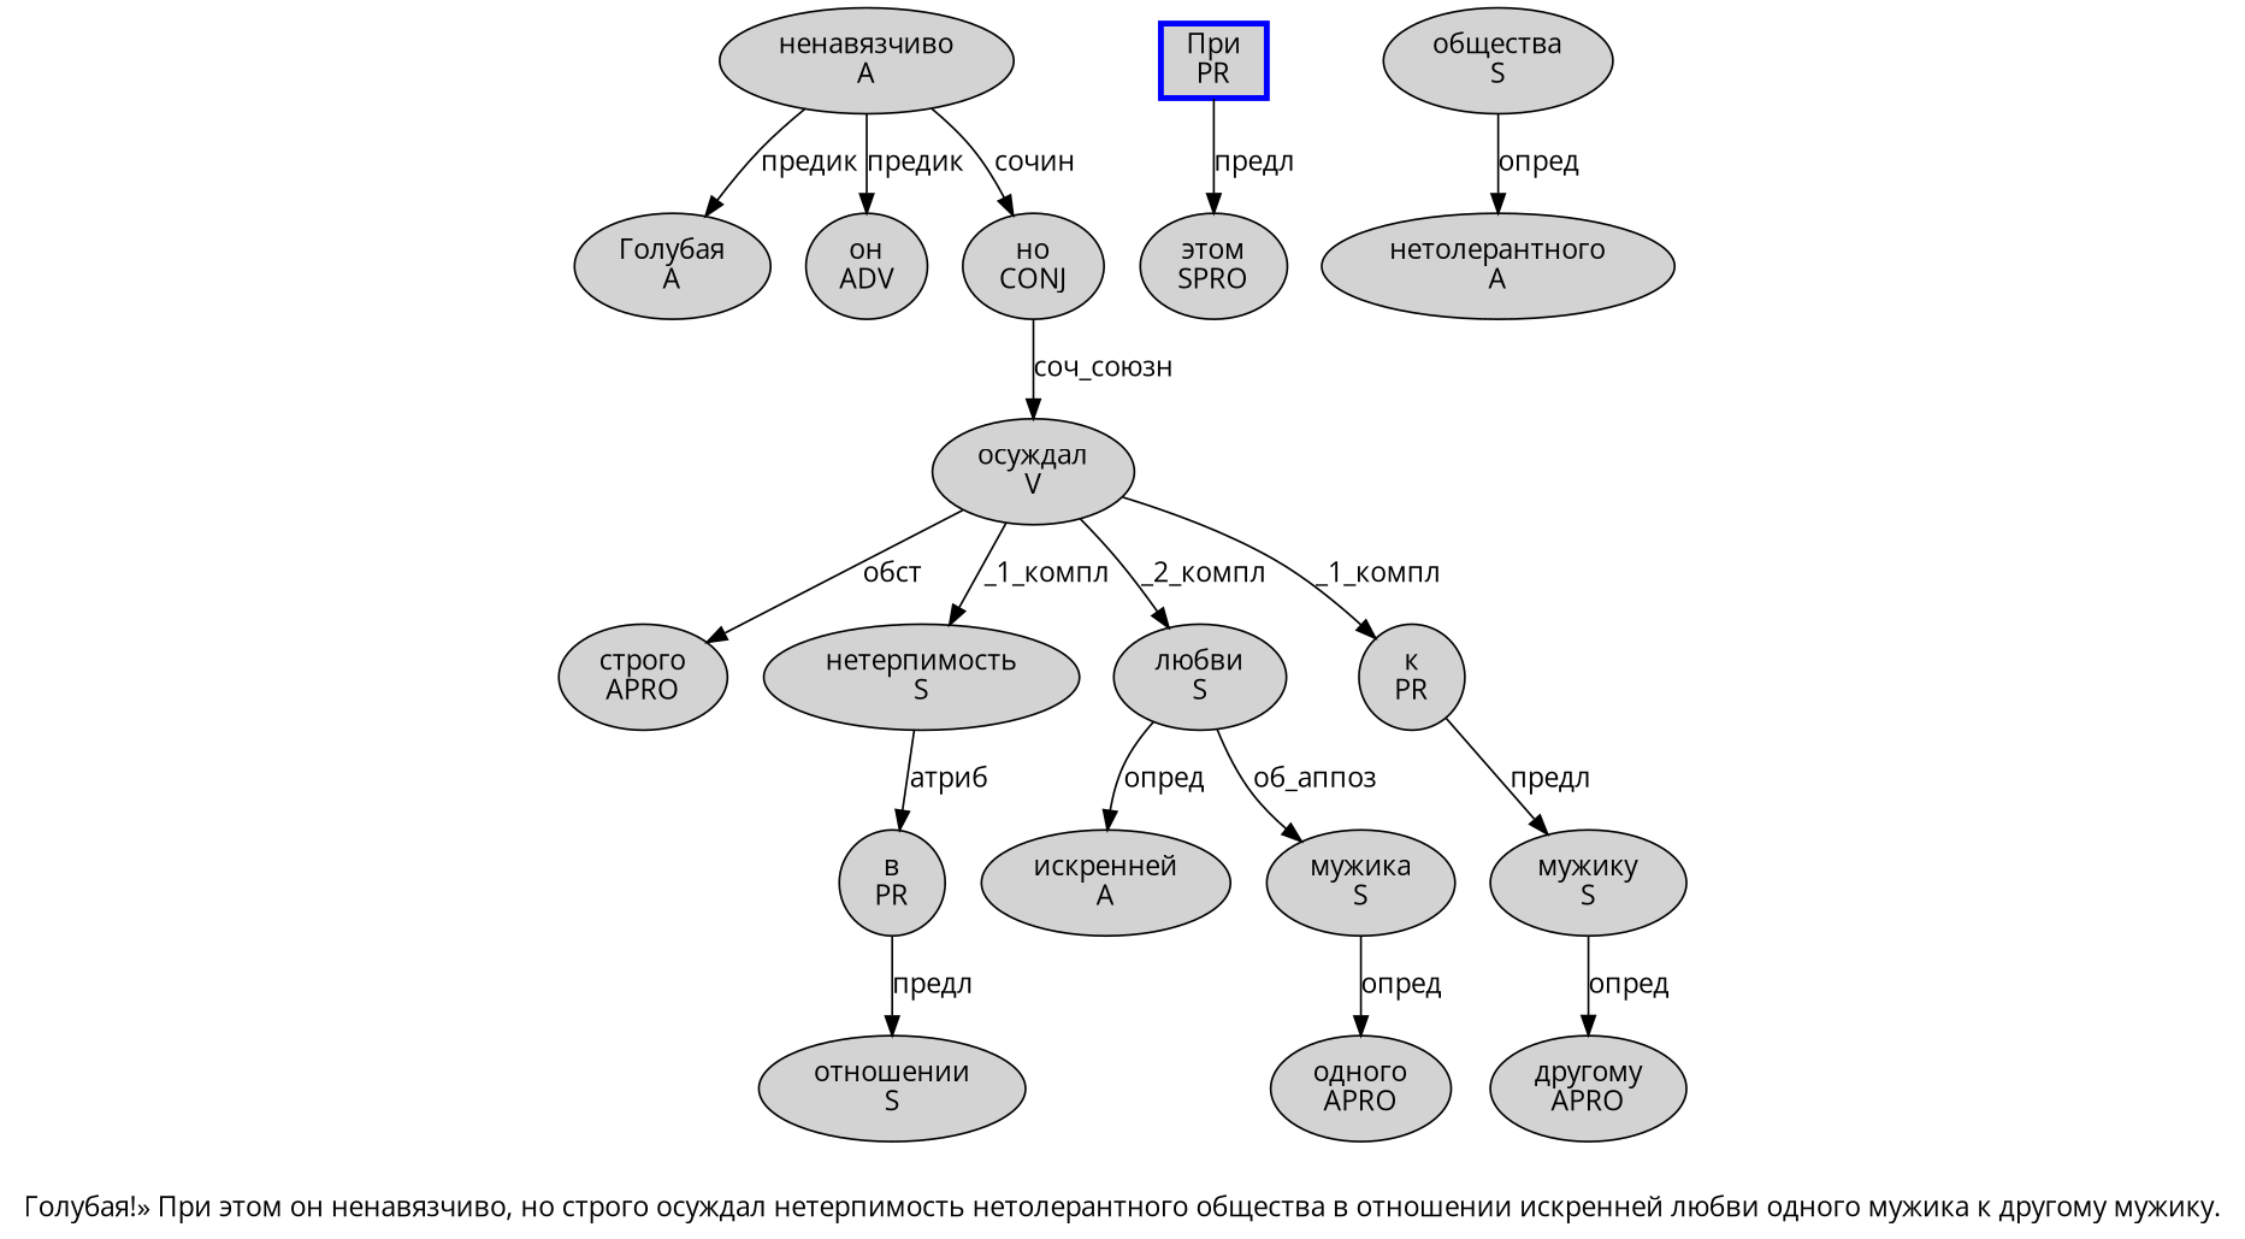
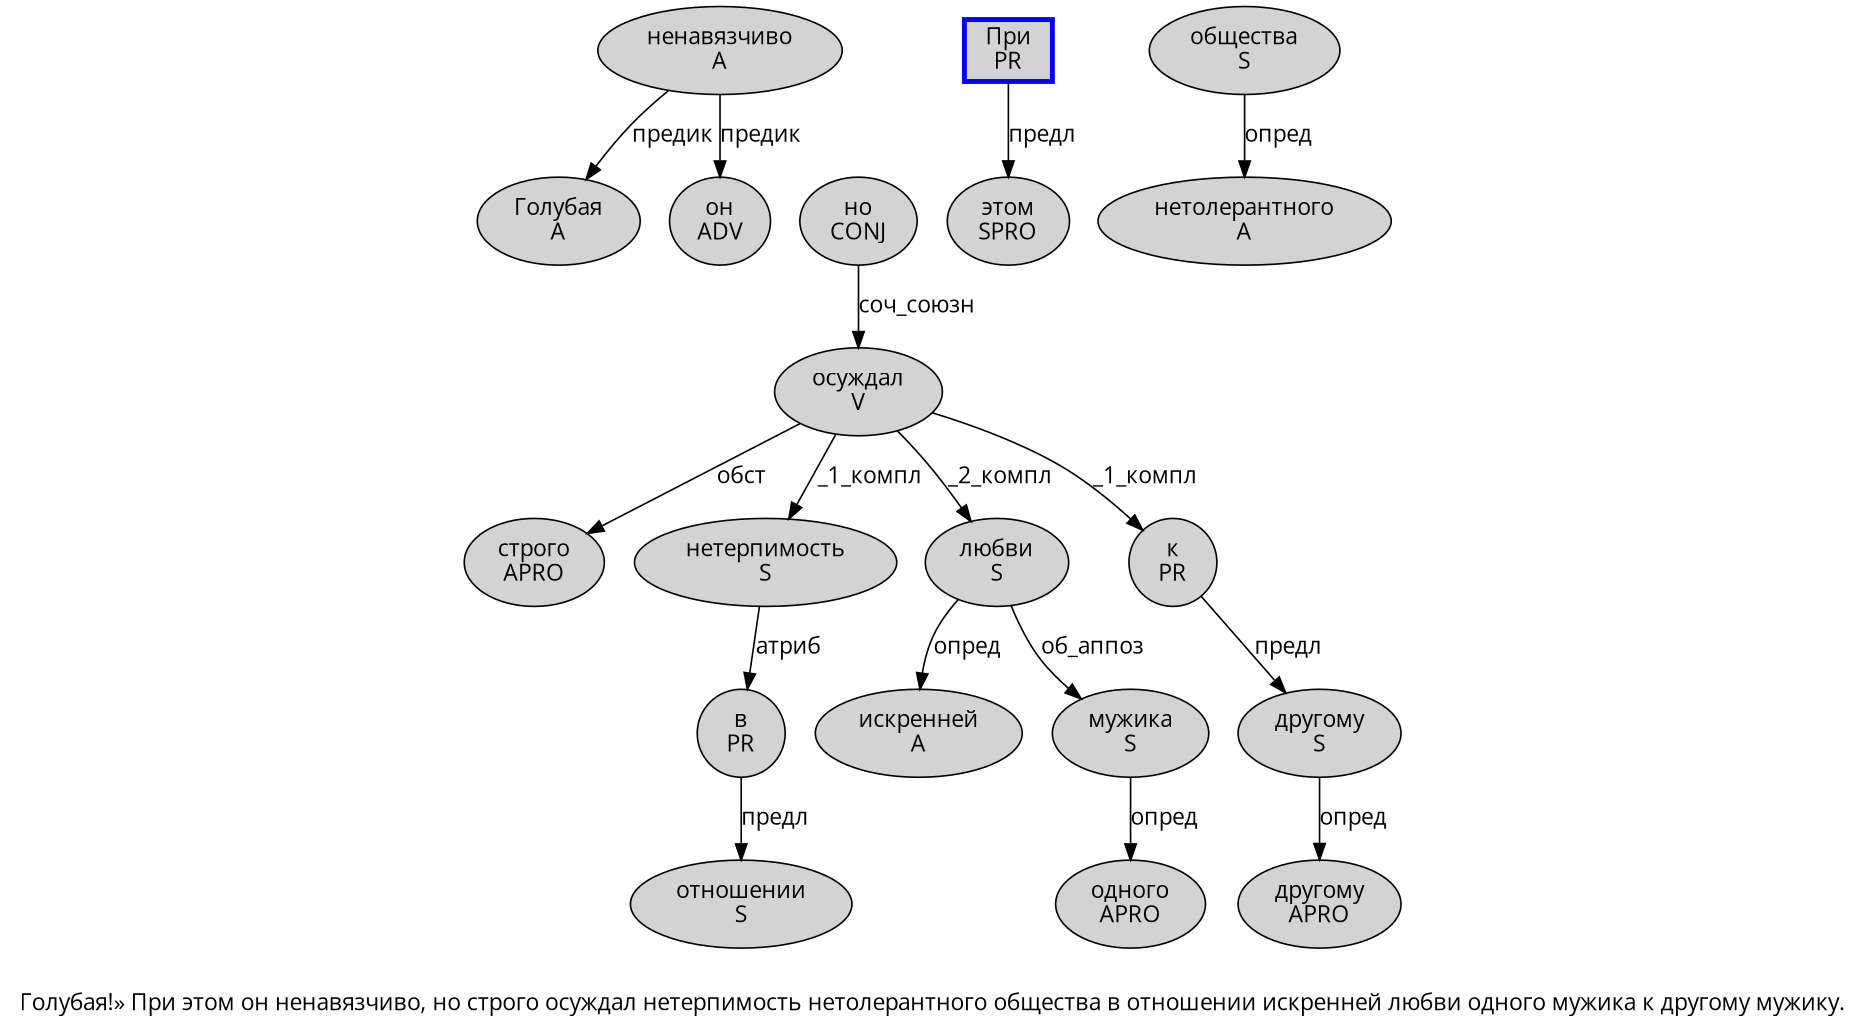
  digraph {
    fontname="Open Sans"
    label="Голубая!» При этом он ненавязчиво, но строго осуждал нетерпимость нетолерантного общества в отношении искренней любви одного мужика к другому мужику."
    node [fillcolor=lightgray fontname="Open Sans" penwidth=1 shape=ellipse style=filled]
    edge [fontname="Open Sans"]
    n1 [label="Голубая\nA"]
    n2 [color=blue label="При\nPR" penwidth=3 shape=box]
    n3 [label="этом\nSPRO"]
    n4 [label="он\nADV"]
    n5 [label="ненавязчиво\nA"]
    n6 [label="но\nCONJ"]
    n7 [label="осуждал\nV"]
    n8 [label="строго\nAPRO"]
    n9 [label="нетерпимость\nS"]
    n10 [label="любви\nS"]
    n11 [label="к\nPR"]
    n12 [label="в\nPR"]
    n13 [label="искренней\nA"]
    n14 [label="мужика\nS"]
-   n15 [label="мужику\nS"]
+   n15 [label="другому\nS"]
    n16 [label="общества\nS"]
    n17 [label="нетолерантного\nA"]
    n18 [label="отношении\nS"]
    n19 [label="одного\nAPRO"]
    n20 [label="другому\nAPRO"]
    n2 -> n3 [label="предл"]
    n5 -> n1 [label="предик"]
    n5 -> n4 [label="предик"]
-   n5 -> n6 [label="сочин"]
    n6 -> n7 [label="соч_союзн"]
    n7 -> n8 [label="обст"]
    n7 -> n9 [label="_1_компл"]
    n7 -> n10 [label="_2_компл"]
    n7 -> n11 [label="_1_компл"]
    n9 -> n12 [label="атриб"]
    n10 -> n13 [label="опред"]
    n10 -> n14 [label="об_аппоз"]
    n11 -> n15 [label="предл"]
    n12 -> n18 [label="предл"]
    n14 -> n19 [label="опред"]
    n15 -> n20 [label="опред"]
    n16 -> n17 [label="опред"]
  }
